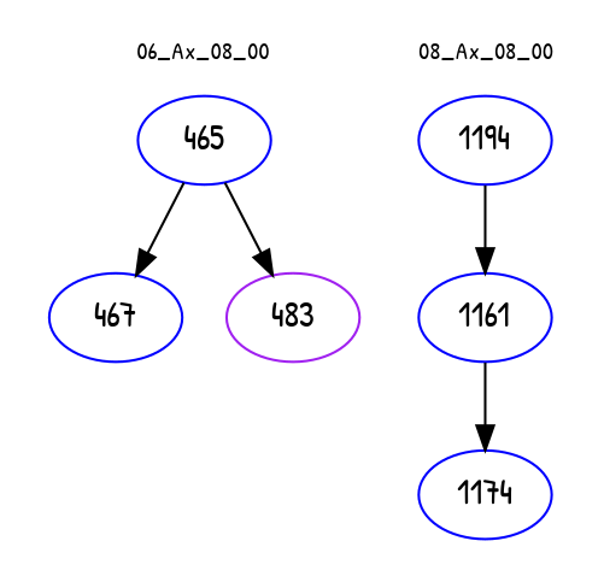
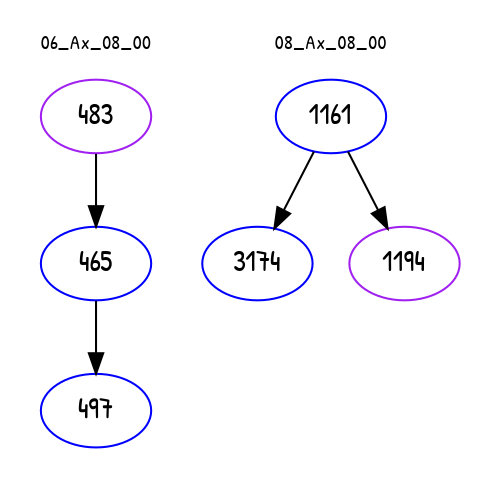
  digraph {
    fontname="Patrick Hand"
    node [color=blue fontname="Patrick Hand"]
    edge [color=black fontname="Patrick Hand"]
-   n1 [label=467]
+   n1 [label=497]
    n2 [label=465]
    n3 [color=purple label=483]
-   n4 [label=1174]
+   n4 [label=3174]
    n5 [label=1161]
-   n6 [label=1194]
+   n6 [color=purple label=1194]
    subgraph cluster_1 {
      color=white
      fontsize=10
      label="06_Ax_08_00"
      n1
      n2
      n3
    }
    subgraph cluster_2 {
      color=white
      fontsize=10
      label="08_Ax_08_00"
      n4
      n5
      n6
    }
    n2 -> n1
-   n2 -> n3
+   n3 -> n2
    n5 -> n4
-   n6 -> n5
+   n5 -> n6
  }
